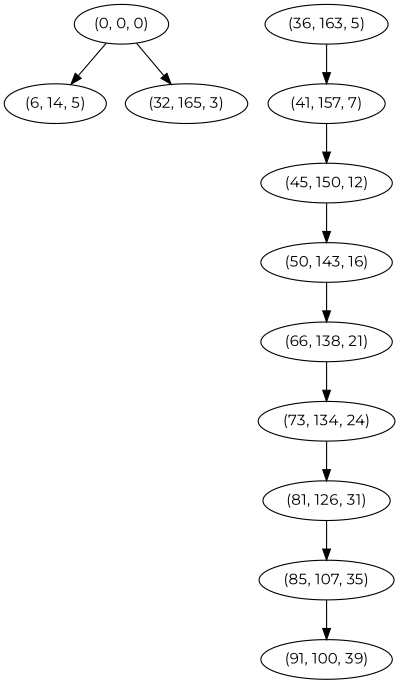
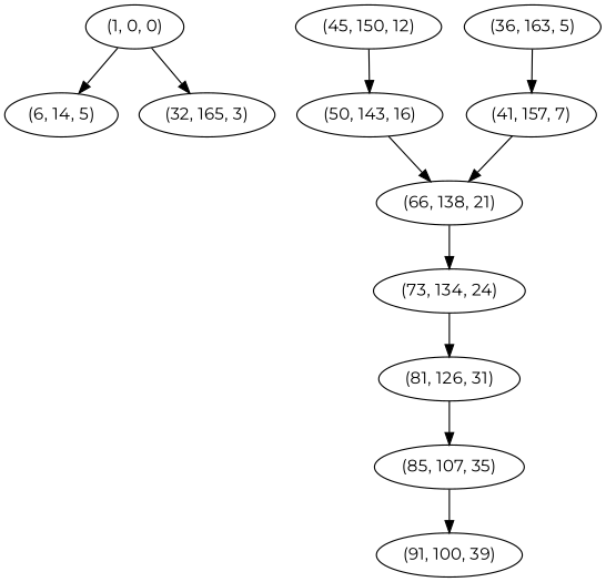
  digraph {
    fontname=Montserrat
    node [fontname=Montserrat]
    edge [fontname=Montserrat]
    n1 [label="(6, 14, 5)"]
-   "(0, 0, 0)"
+   "(0, 0, 0)" [label="(1, 0, 0)"]
    "(32, 165, 3)"
    n4 [label="(41, 157, 7)"]
    "(36, 163, 5)"
    n6 [label="(45, 150, 12)"]
    "(50, 143, 16)"
    "(66, 138, 21)"
    "(73, 134, 24)"
    "(81, 126, 31)"
    "(85, 107, 35)"
    "(91, 100, 39)"
    "(0, 0, 0)" -> n1
    "(0, 0, 0)" -> "(32, 165, 3)"
-   n4 -> n6
+   n4 -> "(66, 138, 21)"
    "(36, 163, 5)" -> n4
    n6 -> "(50, 143, 16)"
    "(50, 143, 16)" -> "(66, 138, 21)"
    "(66, 138, 21)" -> "(73, 134, 24)"
    "(73, 134, 24)" -> "(81, 126, 31)"
    "(81, 126, 31)" -> "(85, 107, 35)"
    "(85, 107, 35)" -> "(91, 100, 39)"
  }
